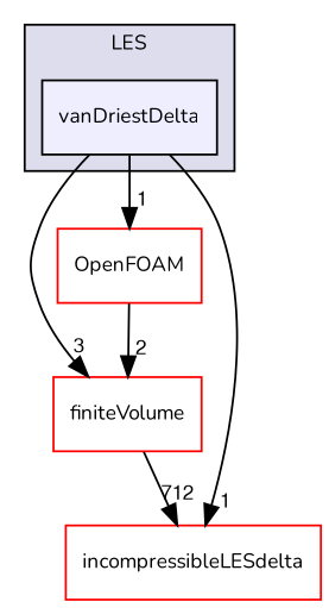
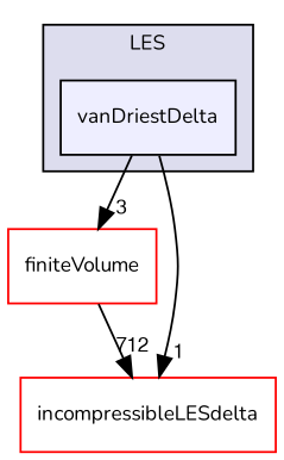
  digraph {
    compound=true
    fontname=Nunito
    node [fontname=Nunito fontsize=10 shape=box color=red]
    edge [fontname=Nunito headlabel=1 labeldistance=1.5 labelfontname=FreeSans labelfontsize=10]
    n1 [fillcolor="#eeeeff" label=vanDriestDelta pencolor=black style=filled color=""]
    n2 [label=finiteVolume]
    n3 [label=incompressibleLESdelta]
-   n4 [label=OpenFOAM]
    subgraph cluster_1 {
      bgcolor="#ddddee"
      fontsize=10
      label=LES
      pencolor=black
      n1
    }
    n1 -> n2 [headlabel=3]
    n1 -> n3
-   n1 -> n4
    n2 -> n3 [headlabel=712]
-   n4 -> n2 [headlabel=2]
  }
